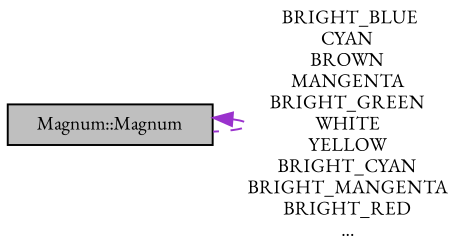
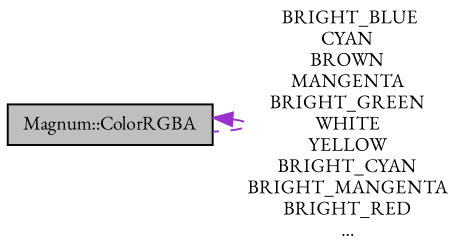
  digraph {
    fontname="EB Garamond"
-   n1 [color=black fillcolor=grey75 fontcolor=black fontname="EB Garamond" fontsize=10 height=0.2 label="Magnum::Magnum" shape=record style=filled width=0.4]
+   n1 [color=black fillcolor=grey75 fontcolor=black fontname="EB Garamond" fontsize=10 height=0.2 label="Magnum::ColorRGBA" shape=record style=filled width=0.4]
    n1 -> n1 [color=darkorchid3 dir=back fontname="EB Garamond" fontsize=10 label=" BRIGHT_BLUE\nCYAN\nBROWN\nMANGENTA\nBRIGHT_GREEN\nWHITE\nYELLOW\nBRIGHT_CYAN\nBRIGHT_MANGENTA\nBRIGHT_RED\n..." labelfontname=Helvetica labelfontsize=10 style=dashed]
  }
